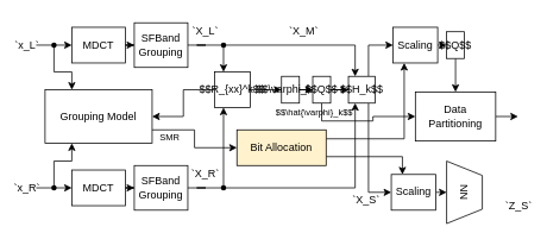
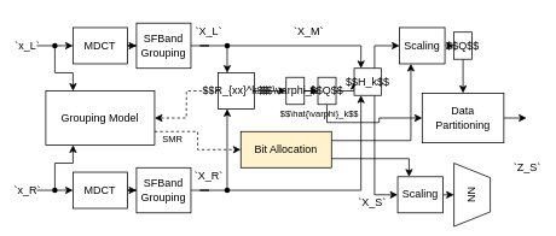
  <mxCell id="0" />
  <mxCell id="1" parent="0" />
- <mxCell id="2" style="edgeStyle=orthogonalEdgeStyle;rounded=0;orthogonalLoop=1;jettySize=auto;html=1;exitX=1;exitY=0.75;exitDx=0;exitDy=0;entryX=0;entryY=0.5;entryDx=0;entryDy=0;" edge="1" parent="1" source="3" target="24"><mxGeometry relative="1" as="geometry" /></mxCell>
+ <mxCell id="2" style="edgeStyle=orthogonalEdgeStyle;rounded=0;orthogonalLoop=1;jettySize=auto;html=1;exitX=1;exitY=0.75;exitDx=0;exitDy=0;entryX=0;entryY=0.5;entryDx=0;entryDy=0;dashed=1;" edge="1" parent="1" source="3" target="24"><mxGeometry relative="1" as="geometry" /></mxCell>
  <mxCell id="3" value="Grouping Model" style="rounded=0;whiteSpace=wrap;html=1;" vertex="1" parent="1"><mxGeometry x="50" y="100" width="120" height="60" as="geometry" /></mxCell>
  <mxCell id="4" value="" style="edgeStyle=orthogonalEdgeStyle;rounded=0;orthogonalLoop=1;jettySize=auto;html=1;endArrow=classic;endFill=1;entryX=0;entryY=0.5;entryDx=0;entryDy=0;" edge="1" parent="1" source="5" target="21"><mxGeometry relative="1" as="geometry"><mxPoint x="230" y="210" as="targetPoint" /></mxGeometry></mxCell>
  <mxCell id="5" value="MDCT" style="whiteSpace=wrap;html=1;rotation=0;" vertex="1" parent="1"><mxGeometry x="80" y="190" width="60" height="40" as="geometry" /></mxCell>
  <mxCell id="6" value="" style="edgeStyle=orthogonalEdgeStyle;rounded=0;orthogonalLoop=1;jettySize=auto;html=1;" edge="1" parent="1" source="7" target="19"><mxGeometry relative="1" as="geometry" /></mxCell>
  <mxCell id="7" value="MDCT" style="whiteSpace=wrap;html=1;rotation=0;" vertex="1" parent="1"><mxGeometry x="80" y="30" width="60" height="40" as="geometry" /></mxCell>
  <mxCell id="8" value="&lt;div&gt;`x_L`&lt;/div&gt;" style="text;html=1;align=center;verticalAlign=middle;whiteSpace=wrap;rounded=0;" vertex="1" parent="1"><mxGeometry x="20" y="35" width="20" height="30" as="geometry" /></mxCell>
  <mxCell id="9" value="" style="endArrow=classic;html=1;rounded=0;exitDx=0;exitDy=0;entryX=0;entryY=0.5;entryDx=0;entryDy=0;" edge="1" parent="1" source="12" target="7"><mxGeometry width="50" height="50" relative="1" as="geometry"><mxPoint x="290" y="210" as="sourcePoint" /><mxPoint x="340" y="160" as="targetPoint" /></mxGeometry></mxCell>
  <mxCell id="10" value="" style="endArrow=none;html=1;rounded=0;exitX=1;exitY=0.5;exitDx=0;exitDy=0;entryDx=0;entryDy=0;startFill=0;strokeColor=default;" edge="1" parent="1" source="8" target="12"><mxGeometry width="50" height="50" relative="1" as="geometry"><mxPoint x="40" y="50" as="sourcePoint" /><mxPoint x="90" y="50" as="targetPoint" /></mxGeometry></mxCell>
  <mxCell id="11" value="" style="edgeStyle=orthogonalEdgeStyle;rounded=0;orthogonalLoop=1;jettySize=auto;html=1;entryX=0.25;entryY=0;entryDx=0;entryDy=0;" edge="1" parent="1" source="12" target="3"><mxGeometry relative="1" as="geometry" /></mxCell>
  <mxCell id="12" value="" style="shape=waypoint;sketch=0;fillStyle=solid;size=6;pointerEvents=1;points=[];fillColor=none;resizable=0;rotatable=0;perimeter=centerPerimeter;snapToPoint=1;" vertex="1" parent="1"><mxGeometry x="50" y="40" width="20" height="20" as="geometry" /></mxCell>
  <mxCell id="13" value="&lt;div&gt;`x_R`&lt;/div&gt;" style="text;html=1;align=center;verticalAlign=middle;whiteSpace=wrap;rounded=0;" vertex="1" parent="1"><mxGeometry x="20" y="195" width="20" height="30" as="geometry" /></mxCell>
  <mxCell id="14" value="" style="endArrow=classic;html=1;rounded=0;exitDx=0;exitDy=0;" edge="1" parent="1" source="17"><mxGeometry width="50" height="50" relative="1" as="geometry"><mxPoint x="50" y="210" as="sourcePoint" /><mxPoint x="80" y="210" as="targetPoint" /></mxGeometry></mxCell>
  <mxCell id="15" value="" style="endArrow=none;html=1;rounded=0;exitX=1;exitY=0.5;exitDx=0;exitDy=0;strokeColor=default;startFill=0;" edge="1" parent="1" source="13" target="17"><mxGeometry width="50" height="50" relative="1" as="geometry"><mxPoint x="40" y="210" as="sourcePoint" /><mxPoint x="90" y="210" as="targetPoint" /></mxGeometry></mxCell>
  <mxCell id="16" value="" style="edgeStyle=orthogonalEdgeStyle;rounded=0;orthogonalLoop=1;jettySize=auto;html=1;entryX=0.25;entryY=1;entryDx=0;entryDy=0;" edge="1" parent="1" source="17" target="3"><mxGeometry relative="1" as="geometry" /></mxCell>
  <mxCell id="17" value="" style="shape=waypoint;sketch=0;fillStyle=solid;size=6;pointerEvents=1;points=[];fillColor=none;resizable=0;rotatable=0;perimeter=centerPerimeter;snapToPoint=1;strokeColor=default;" vertex="1" parent="1"><mxGeometry x="50" y="200" width="20" height="20" as="geometry" /></mxCell>
  <mxCell id="18" style="edgeStyle=orthogonalEdgeStyle;rounded=0;orthogonalLoop=1;jettySize=auto;html=1;exitDx=0;exitDy=0;entryX=0.25;entryY=0;entryDx=0;entryDy=0;" edge="1" parent="1" source="41" target="35"><mxGeometry relative="1" as="geometry" /></mxCell>
  <mxCell id="19" value="SFBand Grouping" style="whiteSpace=wrap;html=1;rotation=0;" vertex="1" parent="1"><mxGeometry x="150" y="25" width="60" height="50" as="geometry" /></mxCell>
  <mxCell id="20" style="edgeStyle=orthogonalEdgeStyle;rounded=0;orthogonalLoop=1;jettySize=auto;html=1;entryX=0.25;entryY=1;entryDx=0;entryDy=0;" edge="1" parent="1" source="38" target="35"><mxGeometry relative="1" as="geometry" /></mxCell>
  <mxCell id="21" value="SFBand Grouping" style="whiteSpace=wrap;html=1;rotation=0;" vertex="1" parent="1"><mxGeometry x="150" y="185" width="60" height="50" as="geometry" /></mxCell>
  <mxCell id="22" style="edgeStyle=orthogonalEdgeStyle;rounded=0;orthogonalLoop=1;jettySize=auto;html=1;exitX=1;exitY=0.25;exitDx=0;exitDy=0;entryX=0.25;entryY=1;entryDx=0;entryDy=0;" edge="1" parent="1" source="24" target="43"><mxGeometry relative="1" as="geometry" /></mxCell>
  <mxCell id="23" style="edgeStyle=orthogonalEdgeStyle;rounded=0;orthogonalLoop=1;jettySize=auto;html=1;exitX=1;exitY=0.75;exitDx=0;exitDy=0;entryX=0.25;entryY=0;entryDx=0;entryDy=0;" edge="1" parent="1" source="24" target="45"><mxGeometry relative="1" as="geometry" /></mxCell>
  <mxCell id="24" value="Bit Allocation" style="whiteSpace=wrap;html=1;fillColor=#fff2cc;" vertex="1" parent="1"><mxGeometry x="265" y="145" width="100" height="40" as="geometry" /></mxCell>
- <mxCell id="25" style="edgeStyle=orthogonalEdgeStyle;rounded=0;orthogonalLoop=1;jettySize=auto;html=1;entryX=1;entryY=0.5;entryDx=0;entryDy=0;" edge="1" parent="1" source="27" target="3"><mxGeometry relative="1" as="geometry" /></mxCell>
+ <mxCell id="25" style="edgeStyle=orthogonalEdgeStyle;rounded=0;orthogonalLoop=1;jettySize=auto;html=1;entryX=1;entryY=0.5;entryDx=0;entryDy=0;dashed=1;" edge="1" parent="1" source="27" target="3"><mxGeometry relative="1" as="geometry" /></mxCell>
  <mxCell id="26" value="" style="edgeStyle=orthogonalEdgeStyle;rounded=0;orthogonalLoop=1;jettySize=auto;html=1;" edge="1" parent="1" source="27" target="29"><mxGeometry relative="1" as="geometry" /></mxCell>
  <mxCell id="27" value="&lt;div&gt;$$R_{xx}^k$$&lt;/div&gt;" style="whiteSpace=wrap;html=1;" vertex="1" parent="1"><mxGeometry x="240" y="80" width="40" height="40" as="geometry" /></mxCell>
  <mxCell id="28" value="" style="edgeStyle=orthogonalEdgeStyle;rounded=0;orthogonalLoop=1;jettySize=auto;html=1;" edge="1" parent="1" source="29" target="32"><mxGeometry relative="1" as="geometry" /></mxCell>
  <mxCell id="29" value="$$\varphi_k$$" style="whiteSpace=wrap;html=1;" vertex="1" parent="1"><mxGeometry x="315" y="85" width="20" height="30" as="geometry" /></mxCell>
  <mxCell id="30" style="edgeStyle=orthogonalEdgeStyle;rounded=0;orthogonalLoop=1;jettySize=auto;html=1;" edge="1" parent="1" source="32" target="35"><mxGeometry relative="1" as="geometry" /></mxCell>
  <mxCell id="31" style="edgeStyle=orthogonalEdgeStyle;rounded=0;orthogonalLoop=1;jettySize=auto;html=1;exitX=0.5;exitY=1;exitDx=0;exitDy=0;entryX=0;entryY=0.5;entryDx=0;entryDy=0;" edge="1" parent="1" source="32" target="53"><mxGeometry relative="1" as="geometry" /></mxCell>
  <mxCell id="32" value="$$Q$$" style="whiteSpace=wrap;html=1;" vertex="1" parent="1"><mxGeometry x="350" y="85" width="20" height="30" as="geometry" /></mxCell>
  <mxCell id="33" style="edgeStyle=orthogonalEdgeStyle;rounded=0;orthogonalLoop=1;jettySize=auto;html=1;exitX=0.75;exitY=0;exitDx=0;exitDy=0;entryX=0;entryY=0.5;entryDx=0;entryDy=0;" edge="1" parent="1" source="35" target="43"><mxGeometry relative="1" as="geometry"><Array as="points"><mxPoint x="413" y="50" /></Array></mxGeometry></mxCell>
  <mxCell id="34" style="edgeStyle=orthogonalEdgeStyle;rounded=0;orthogonalLoop=1;jettySize=auto;html=1;exitX=0.75;exitY=1;exitDx=0;exitDy=0;entryX=0;entryY=0.5;entryDx=0;entryDy=0;" edge="1" parent="1" source="35" target="45"><mxGeometry relative="1" as="geometry" /></mxCell>
- <mxCell id="35" value="$$H_k$$" style="whiteSpace=wrap;html=1;" vertex="1" parent="1"><mxGeometry x="390" y="85" width="30" height="30" as="geometry" /></mxCell>
+ <mxCell id="35" value="$$H_k$$" style="whiteSpace=wrap;html=1;" vertex="1" parent="1"><mxGeometry x="390" y="75" width="30" height="30" as="geometry" /></mxCell>
  <mxCell id="36" value="" style="edgeStyle=orthogonalEdgeStyle;rounded=0;orthogonalLoop=1;jettySize=auto;html=1;entryDx=0;entryDy=0;endArrow=none;startFill=0;" edge="1" parent="1" source="21" target="38"><mxGeometry relative="1" as="geometry"><mxPoint x="210" y="210" as="sourcePoint" /><mxPoint x="398" y="115" as="targetPoint" /></mxGeometry></mxCell>
  <mxCell id="37" style="edgeStyle=orthogonalEdgeStyle;rounded=0;orthogonalLoop=1;jettySize=auto;html=1;entryX=0.25;entryY=1;entryDx=0;entryDy=0;" edge="1" parent="1" source="38" target="27"><mxGeometry relative="1" as="geometry" /></mxCell>
  <mxCell id="38" value="" style="shape=waypoint;sketch=0;fillStyle=solid;size=6;pointerEvents=1;points=[];fillColor=none;resizable=0;rotatable=0;perimeter=centerPerimeter;snapToPoint=1;" vertex="1" parent="1"><mxGeometry x="240" y="200" width="20" height="20" as="geometry" /></mxCell>
  <mxCell id="39" value="" style="edgeStyle=orthogonalEdgeStyle;rounded=0;orthogonalLoop=1;jettySize=auto;html=1;exitX=1;exitY=0.5;exitDx=0;exitDy=0;entryDx=0;entryDy=0;endArrow=none;startFill=0;" edge="1" parent="1" source="19" target="41"><mxGeometry relative="1" as="geometry"><mxPoint x="210" y="50" as="sourcePoint" /><mxPoint x="398" y="85" as="targetPoint" /></mxGeometry></mxCell>
  <mxCell id="40" style="edgeStyle=orthogonalEdgeStyle;rounded=0;orthogonalLoop=1;jettySize=auto;html=1;entryX=0.25;entryY=0;entryDx=0;entryDy=0;" edge="1" parent="1" source="41" target="27"><mxGeometry relative="1" as="geometry" /></mxCell>
  <mxCell id="41" value="" style="shape=waypoint;sketch=0;fillStyle=solid;size=6;pointerEvents=1;points=[];fillColor=none;resizable=0;rotatable=0;perimeter=centerPerimeter;snapToPoint=1;" vertex="1" parent="1"><mxGeometry x="240" y="40" width="20" height="20" as="geometry" /></mxCell>
  <mxCell id="42" style="edgeStyle=orthogonalEdgeStyle;rounded=0;orthogonalLoop=1;jettySize=auto;html=1;exitX=1;exitY=0.5;exitDx=0;exitDy=0;entryX=0;entryY=0.5;entryDx=0;entryDy=0;" edge="1" parent="1" source="43" target="51"><mxGeometry relative="1" as="geometry" /></mxCell>
  <mxCell id="43" value="Scaling" style="whiteSpace=wrap;html=1;rotation=0;" vertex="1" parent="1"><mxGeometry x="440" y="30" width="50" height="40" as="geometry" /></mxCell>
  <mxCell id="44" style="edgeStyle=orthogonalEdgeStyle;rounded=0;orthogonalLoop=1;jettySize=auto;html=1;exitX=1;exitY=0.5;exitDx=0;exitDy=0;entryX=0.5;entryY=0;entryDx=0;entryDy=0;" edge="1" parent="1" source="45" target="56"><mxGeometry relative="1" as="geometry" /></mxCell>
  <mxCell id="45" value="Scaling" style="whiteSpace=wrap;html=1;rotation=0;" vertex="1" parent="1"><mxGeometry x="438" y="195" width="50" height="40" as="geometry" /></mxCell>
  <mxCell id="46" value="&lt;div&gt;`X_L`&lt;/div&gt;" style="text;html=1;align=center;verticalAlign=middle;whiteSpace=wrap;rounded=0;" vertex="1" parent="1"><mxGeometry x="220" y="20" width="20" height="30" as="geometry" /></mxCell>
  <mxCell id="47" value="&lt;div&gt;`X_R`&lt;/div&gt;" style="text;html=1;align=center;verticalAlign=middle;whiteSpace=wrap;rounded=0;" vertex="1" parent="1"><mxGeometry x="220" y="180" width="20" height="30" as="geometry" /></mxCell>
  <mxCell id="48" value="&lt;div&gt;`X_M`&lt;/div&gt;" style="text;html=1;align=center;verticalAlign=middle;whiteSpace=wrap;rounded=0;" vertex="1" parent="1"><mxGeometry x="330" y="20" width="20" height="30" as="geometry" /></mxCell>
  <mxCell id="49" value="&lt;div&gt;`X_S`&lt;/div&gt;" style="text;html=1;align=center;verticalAlign=middle;whiteSpace=wrap;rounded=0;" vertex="1" parent="1"><mxGeometry x="400" y="209" width="20" height="30" as="geometry" /></mxCell>
  <mxCell id="50" style="edgeStyle=orthogonalEdgeStyle;rounded=0;orthogonalLoop=1;jettySize=auto;html=1;exitX=0.5;exitY=1;exitDx=0;exitDy=0;entryX=0.5;entryY=0;entryDx=0;entryDy=0;" edge="1" parent="1" source="51" target="53"><mxGeometry relative="1" as="geometry" /></mxCell>
  <mxCell id="51" value="$$Q$$" style="whiteSpace=wrap;html=1;" vertex="1" parent="1"><mxGeometry x="500" y="35" width="20" height="30" as="geometry" /></mxCell>
  <mxCell id="52" style="edgeStyle=orthogonalEdgeStyle;rounded=0;orthogonalLoop=1;jettySize=auto;html=1;exitX=1;exitY=0.5;exitDx=0;exitDy=0;" edge="1" parent="1" source="53"><mxGeometry relative="1" as="geometry"><mxPoint x="580" y="130" as="targetPoint" /></mxGeometry></mxCell>
  <mxCell id="53" value="Data Partitioning" style="whiteSpace=wrap;html=1;" vertex="1" parent="1"><mxGeometry x="465" y="102.5" width="90" height="55" as="geometry" /></mxCell>
  <mxCell id="54" value="&lt;div&gt;$$\hat{\varphi}_k$$&lt;/div&gt;" style="text;html=1;align=center;verticalAlign=middle;whiteSpace=wrap;rounded=0;fontSize=10;" vertex="1" parent="1"><mxGeometry x="342" y="110" width="20" height="30" as="geometry" /></mxCell>
  <mxCell id="55" value="SMR" style="text;html=1;align=center;verticalAlign=middle;whiteSpace=wrap;rounded=0;fontSize=10;" vertex="1" parent="1"><mxGeometry x="180" y="138" width="20" height="30" as="geometry" /></mxCell>
  <mxCell id="56" value="NN" style="verticalLabelPosition=middle;verticalAlign=middle;html=1;shape=trapezoid;perimeter=trapezoidPerimeter;whiteSpace=wrap;size=0.23;arcSize=10;flipV=1;labelPosition=center;align=center;rotation=-90;" vertex="1" parent="1"><mxGeometry x="485" y="195" width="70" height="40" as="geometry" /></mxCell>
- <mxCell id="57" value="&lt;div&gt;`Z_S`&lt;/div&gt;" style="text;html=1;align=center;verticalAlign=middle;whiteSpace=wrap;rounded=0;" vertex="1" parent="1"><mxGeometry x="571" y="215" width="20" height="30" as="geometry" /></mxCell>
+ <mxCell id="57" value="&lt;div&gt;`Z_S`&lt;/div&gt;" style="text;html=1;align=center;verticalAlign=middle;whiteSpace=wrap;rounded=0;" vertex="1" parent="1"><mxGeometry x="571" y="170" width="20" height="30" as="geometry" /></mxCell>
